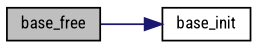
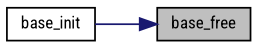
  digraph {
    rankdir=LR
    fontname="Roboto Condensed"
    node [color=black fontname="Roboto Condensed" fontsize=10 shape=record]
    n1 [fillcolor=grey75 fontcolor=black height=0.2 label=base_free style=filled width=0.4]
    n2 [height=0.2 label=base_init width=0.4]
-   n1 -> n2 [color=midnightblue fontname="Roboto Condensed" fontsize=10 labelfontname=FreeSans labelfontsize=10 style=solid]
+   n2 -> n1 [color=midnightblue fontname="Roboto Condensed" fontsize=10 labelfontname=FreeSans labelfontsize=10 style=solid]
  }
